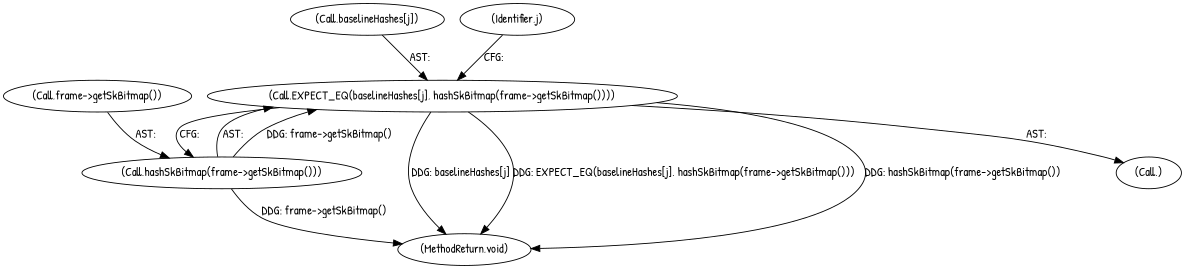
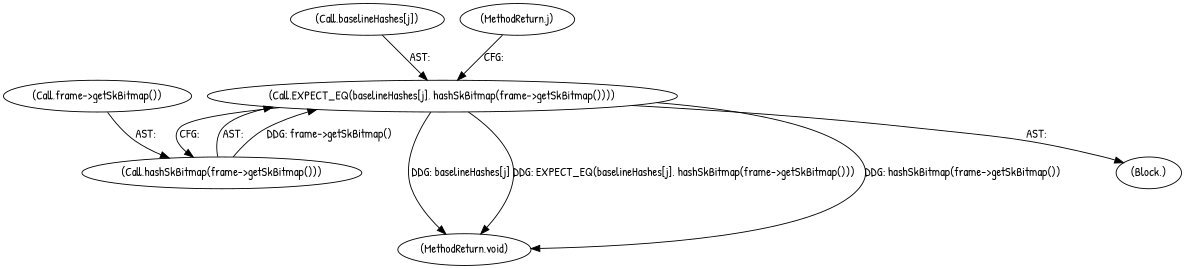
  digraph {
    fontname="Patrick Hand"
    node [fontname="Patrick Hand"]
    edge [fontname="Patrick Hand"]
    n1 [label="(Call,EXPECT_EQ(baselineHashes[j], hashSkBitmap(frame->getSkBitmap())))"]
    n2 [label="(Call,hashSkBitmap(frame->getSkBitmap()))"]
    n3 [label="(MethodReturn,void)"]
-   n4 [label="(Call,)"]
+   n4 [label="(Block,)"]
    n5 [label="(Call,frame->getSkBitmap())"]
    n6 [label="(Call,baselineHashes[j])"]
-   n7 [label="(Identifier,j)"]
+   n7 [label="(MethodReturn,j)"]
    n1 -> n2 [label="CFG: "]
    n1 -> n3 [label="DDG: baselineHashes[j]"]
    n1 -> n3 [label="DDG: EXPECT_EQ(baselineHashes[j], hashSkBitmap(frame->getSkBitmap()))"]
    n1 -> n3 [label="DDG: hashSkBitmap(frame->getSkBitmap())"]
    n1 -> n4 [label="AST: "]
    n2 -> n1 [label="AST: "]
    n2 -> n1 [label="DDG: frame->getSkBitmap()"]
-   n2 -> n3 [label="DDG: frame->getSkBitmap()"]
    n5 -> n2 [label="AST: "]
    n6 -> n1 [label="AST: "]
    n7 -> n1 [label="CFG: "]
  }
